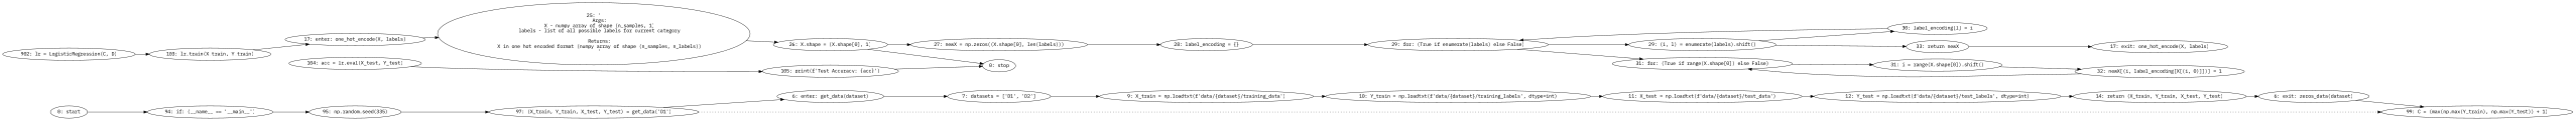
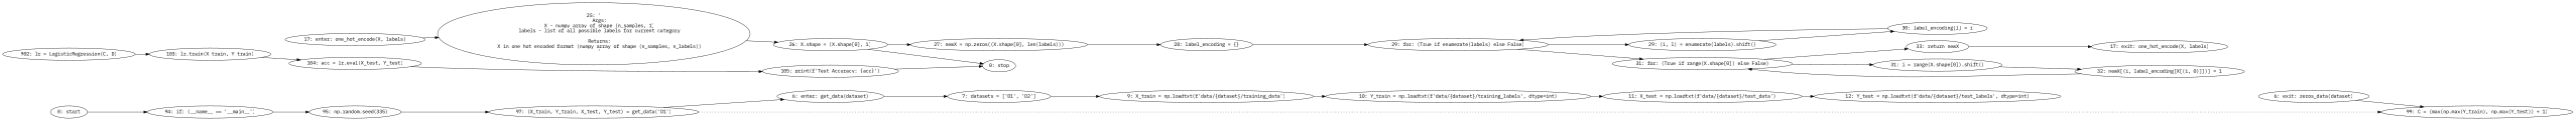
  strict digraph {
    fontname="IBM Plex Mono"
    rankdir=LR
    node [fontname="IBM Plex Mono"]
    edge [fontname="IBM Plex Mono"]
    n1 [label="0: start"]
    n2 [label="94: if: (__name__ == '__main__')"]
    n3 [label="95: np.random.seed(335)"]
    n4 [label="97: (X_train, Y_train, X_test, Y_test) = get_data('D1')"]
    n5 [label="0: stop"]
    n6 [label="6: enter: get_data(dataset)"]
    n7 [label="99: C = (max(np.max(Y_train), np.max(Y_test)) + 1)"]
    n8 [label="7: datasets = ['D1', 'D2']"]
    n9 [label="9: X_train = np.loadtxt(f'data/{dataset}/training_data')"]
    n10 [label="10: Y_train = np.loadtxt(f'data/{dataset}/training_labels', dtype=int)"]
    n11 [label="11: X_test = np.loadtxt(f'data/{dataset}/test_data')"]
    n12 [label="902: lr = LogisticRegression(C, D)"]
    n13 [label="103: lr.train(X_train, Y_train)"]
    n14 [label="6: exit: zeros_data(dataset)"]
-   n15 [label="14: return (X_train, Y_train, X_test, Y_test)"]
    n16 [label="12: Y_test = np.loadtxt(f'data/{dataset}/test_labels', dtype=int)"]
    n17 [label="17: enter: one_hot_encode(X, labels)"]
    n18 [label="25: '\n    Args:\n    X - numpy array of shape (n_samples, 1)\n    labels - list of all possible labels for current category\n\n    Returns:\n    X in one hot encoded format (numpy array of shape (n_samples, n_labels))\n    '"]
    n19 [label="26: X.shape = (X.shape[0], 1)"]
    n20 [label="27: newX = np.zeros((X.shape[0], len(labels)))"]
    n21 [label="28: label_encoding = {}"]
    n22 [label="17: exit: one_hot_encode(X, labels)"]
    n23 [label="33: return newX"]
    n24 [label="29: for: (True if enumerate(labels) else False)"]
    n25 [label="29: (i, l) = enumerate(labels).shift()"]
    n26 [label="31: for: (True if range(X.shape[0]) else False)"]
    n27 [label="30: label_encoding[l] = i"]
    n28 [label="31: i = range(X.shape[0]).shift()"]
    n29 [label="32: newX[(i, label_encoding[X[(i, 0)]])] = 1"]
    n30 [label="104: acc = lr.eval(X_test, Y_test)"]
    n31 [label="105: print(f'Test Accuracy: {acc}')"]
    n1 -> n2
    n2 -> n3
    n3 -> n4
    n4 -> n6
    n4 -> n7 [style=dotted weight=100]
    n6 -> n8
    n8 -> n9
    n9 -> n10
    n10 -> n11
    n11 -> n16
    n12 -> n13
-   n13 -> n17
+   n13 -> n30
    n14 -> n7
-   n15 -> n14
-   n16 -> n15
    n17 -> n18
    n18 -> n19
    n19 -> n5
    n19 -> n20
    n20 -> n21
    n21 -> n24
    n23 -> n22
    n24 -> n25
    n24 -> n26
    n25 -> n27
-   n25 -> n23
+   n26 -> n23
    n26 -> n28
    n27 -> n24
    n28 -> n29
    n29 -> n26
    n30 -> n31
    n31 -> n5
  }
